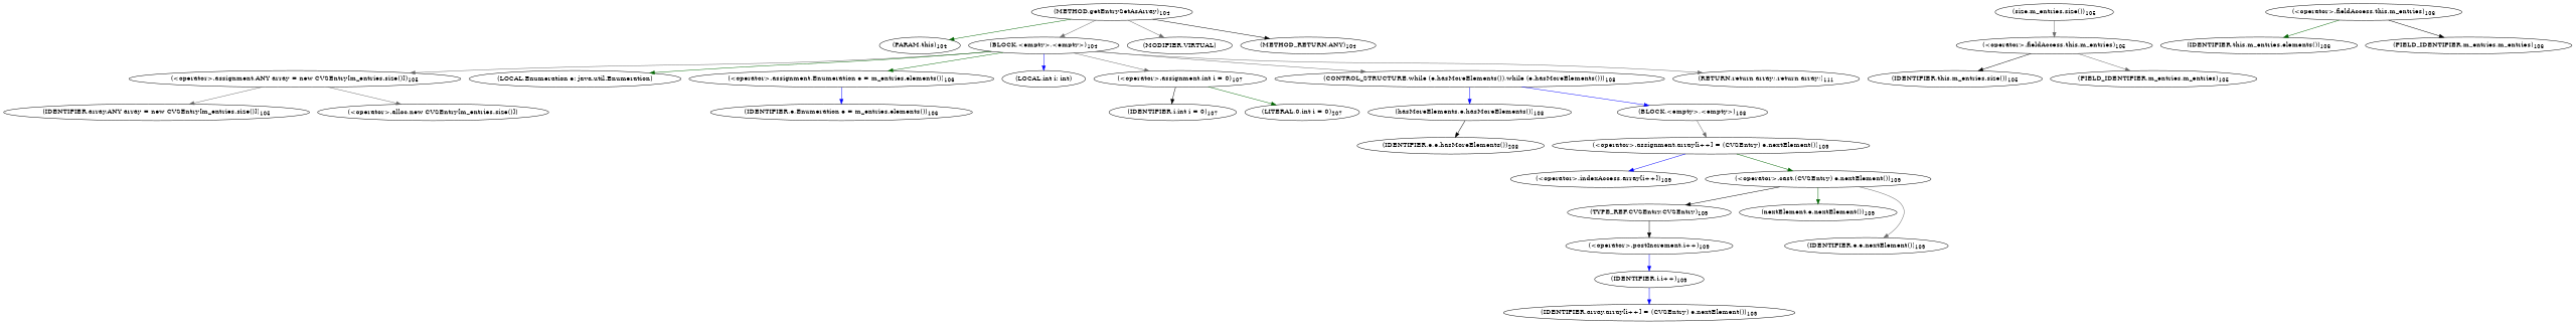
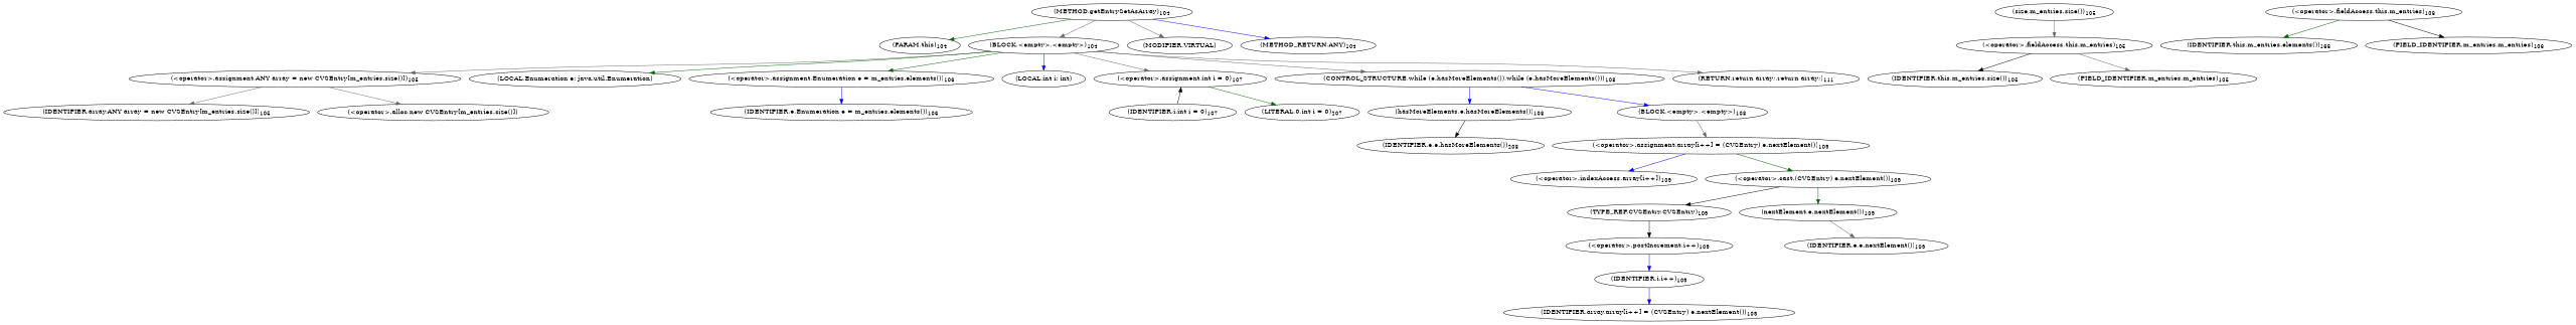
  digraph {
    edge [color=gray40]
    n1 [label=<(METHOD,getEntrySetAsArray)<SUB>104</SUB>>]
    n2 [label=<(PARAM,this)<SUB>104</SUB>>]
    n3 [label=<(BLOCK,&lt;empty&gt;,&lt;empty&gt;)<SUB>104</SUB>>]
    n4 [label=<(MODIFIER,VIRTUAL)>]
    n5 [label=<(METHOD_RETURN,ANY)<SUB>104</SUB>>]
    n6 [label=<(&lt;operator&gt;.assignment,ANY array = new CVSEntry[m_entries.size()])<SUB>105</SUB>>]
    n7 [label=<(LOCAL,Enumeration e: java.util.Enumeration)>]
    n8 [label=<(&lt;operator&gt;.assignment,Enumeration e = m_entries.elements())<SUB>106</SUB>>]
    n9 [label=<(LOCAL,int i: int)>]
    n10 [label=<(&lt;operator&gt;.assignment,int i = 0)<SUB>107</SUB>>]
    n11 [label=<(CONTROL_STRUCTURE,while (e.hasMoreElements()),while (e.hasMoreElements()))<SUB>108</SUB>>]
    n12 [label=<(RETURN,return array;,return array;)<SUB>111</SUB>>]
    n13 [label=<(IDENTIFIER,array,ANY array = new CVSEntry[m_entries.size()])<SUB>105</SUB>>]
    n14 [label=<(&lt;operator&gt;.alloc,new CVSEntry[m_entries.size()])>]
    n15 [label=<(IDENTIFIER,e,Enumeration e = m_entries.elements())<SUB>106</SUB>>]
    n16 [label=<(IDENTIFIER,i,int i = 0)<SUB>107</SUB>>]
    n17 [label=<(LITERAL,0,int i = 0)<SUB>207</SUB>>]
    n18 [label=<(hasMoreElements,e.hasMoreElements())<SUB>108</SUB>>]
    n19 [label=<(BLOCK,&lt;empty&gt;,&lt;empty&gt;)<SUB>108</SUB>>]
    n20 [label=<(size,m_entries.size())<SUB>105</SUB>>]
    n21 [label=<(&lt;operator&gt;.fieldAccess,this.m_entries)<SUB>105</SUB>>]
    n22 [label=<(IDENTIFIER,this,m_entries.size())<SUB>105</SUB>>]
    n23 [label=<(FIELD_IDENTIFIER,m_entries,m_entries)<SUB>105</SUB>>]
    n24 [label=<(&lt;operator&gt;.fieldAccess,this.m_entries)<SUB>106</SUB>>]
-   n25 [label=<(IDENTIFIER,this,m_entries.elements())<SUB>106</SUB>>]
+   n25 [label=<(IDENTIFIER,this,m_entries.elements())<SUB>166</SUB>>]
    n26 [label=<(FIELD_IDENTIFIER,m_entries,m_entries)<SUB>106</SUB>>]
    n27 [label=<(IDENTIFIER,e,e.hasMoreElements())<SUB>208</SUB>>]
    n28 [label=<(&lt;operator&gt;.assignment,array[i++] = (CVSEntry) e.nextElement())<SUB>109</SUB>>]
    n29 [label=<(&lt;operator&gt;.indexAccess,array[i++])<SUB>109</SUB>>]
    n30 [label=<(&lt;operator&gt;.cast,(CVSEntry) e.nextElement())<SUB>109</SUB>>]
    n31 [label=<(TYPE_REF,CVSEntry,CVSEntry)<SUB>109</SUB>>]
    n32 [label=<(nextElement,e.nextElement())<SUB>109</SUB>>]
    n33 [label=<(IDENTIFIER,array,array[i++] = (CVSEntry) e.nextElement())<SUB>109</SUB>>]
    n34 [label=<(&lt;operator&gt;.postIncrement,i++)<SUB>109</SUB>>]
    n35 [label=<(IDENTIFIER,i,i++)<SUB>109</SUB>>]
    n36 [label=<(IDENTIFIER,e,e.nextElement())<SUB>109</SUB>>]
    n1 -> n2 [color=darkgreen]
    n1 -> n3
    n1 -> n4
-   n1 -> n5 [color=black]
+   n1 -> n5 [color=blue]
    n3 -> n6
    n3 -> n7 [color=darkgreen]
    n3 -> n8 [color=darkgreen]
    n3 -> n9 [color=blue]
    n3 -> n10
    n3 -> n11
    n3 -> n12
    n6 -> n13
    n6 -> n14
    n8 -> n15 [color=blue]
-   n10 -> n16 [color=black]
+   n16 -> n10 [color=black]
    n10 -> n17 [color=darkgreen]
    n11 -> n18 [color=blue]
    n11 -> n19 [color=blue]
    n18 -> n27 [color=black]
    n19 -> n28
    n20 -> n21
    n21 -> n22 [color=black]
    n21 -> n23
    n24 -> n25 [color=darkgreen]
    n24 -> n26 [color=black]
    n28 -> n29 [color=blue]
    n28 -> n30 [color=darkgreen]
    n30 -> n31 [color=black]
    n30 -> n32 [color=darkgreen]
    n31 -> n34 [color=black]
-   n30 -> n36
+   n32 -> n36
    n34 -> n35 [color=blue]
    n35 -> n33 [color=blue]
  }
